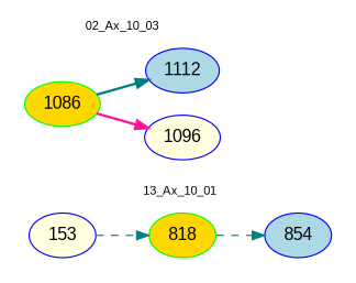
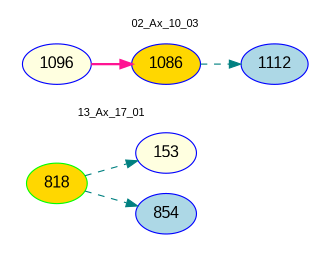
  digraph {
    fontname="Liberation Sans"
    rankdir=LR
    node [color=blue fillcolor=lightblue fontname="Liberation Sans" style=filled]
    edge [color=teal fontname="Liberation Sans" style=dashed]
    n1 [label=854]
    n2 [color=green fillcolor=gold label=818]
    n3 [fillcolor=lightyellow label=153]
    n4 [fillcolor=lightyellow label=1096]
-   n5 [color=green fillcolor=gold label=1086]
+   n5 [fillcolor=gold label=1086]
    n6 [label=1112]
    subgraph cluster_1 {
      color=white
      fontsize=10
-     label="13_Ax_10_01"
+     label="13_Ax_17_01"
      n1
      n2
      n3
    }
    subgraph cluster_2 {
      color=white
      fontsize=10
      label="02_Ax_10_03"
      n4
      n5
      n6
    }
    n2 -> n1
-   n3 -> n2
-   n5 -> n4 [color=deeppink style=bold]
-   n5 -> n6 [style=bold]
+   n2 -> n3
+   n4 -> n5 [color=deeppink style=bold]
+   n5 -> n6
  }
